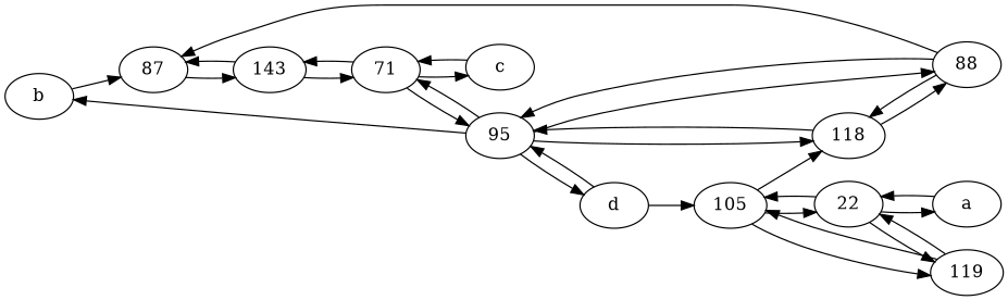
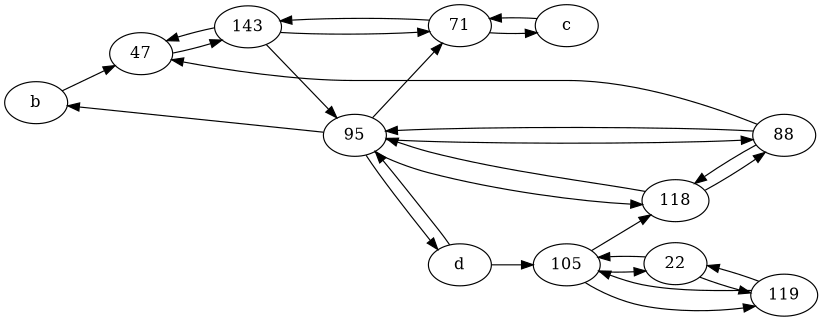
  digraph {
    rankdir=LR
    b
-   47 [label=87]
+   47
    143
    71
    88
    95
    118
-   a
    22
    119
    105
    c
    d
    b -> 47
    47 -> 143
    143 -> 47
    143 -> 71
    71 -> 143
-   71 -> 95
+   143 -> 95
    71 -> c
    88 -> 47
    88 -> 95
    88 -> 118
    95 -> b
    95 -> 71
    95 -> 88
    95 -> 118
    95 -> d
    118 -> 88
    118 -> 95
-   a -> 22
-   22 -> a
    22 -> 119
    22 -> 105
    119 -> 22
    119 -> 105
    105 -> 118
    105 -> 22
    105 -> 119
    c -> 71
    d -> 95
    d -> 105
  }
